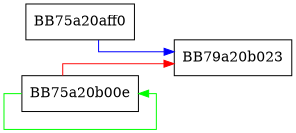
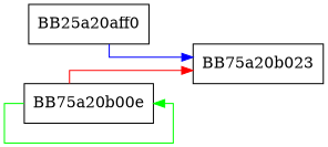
  digraph {
    rankdir=LR
    splines=ortho
    node [shape=box]
-   BB75a20aff0
-   BB75a20b023 [label=BB79a20b023]
+   BB75a20aff0 [label=BB25a20aff0]
+   BB75a20b023
    BB75a20b00e
    BB75a20aff0 -> BB75a20b023 [color=blue]
    BB75a20b00e -> BB75a20b023 [color=red]
    BB75a20b00e -> BB75a20b00e [color=green]
  }
